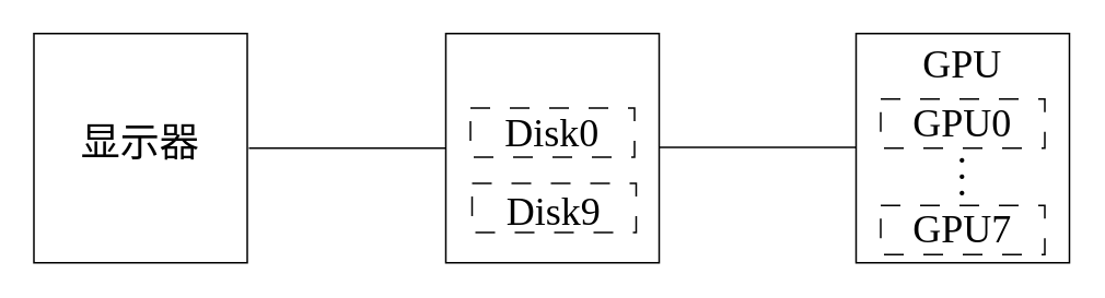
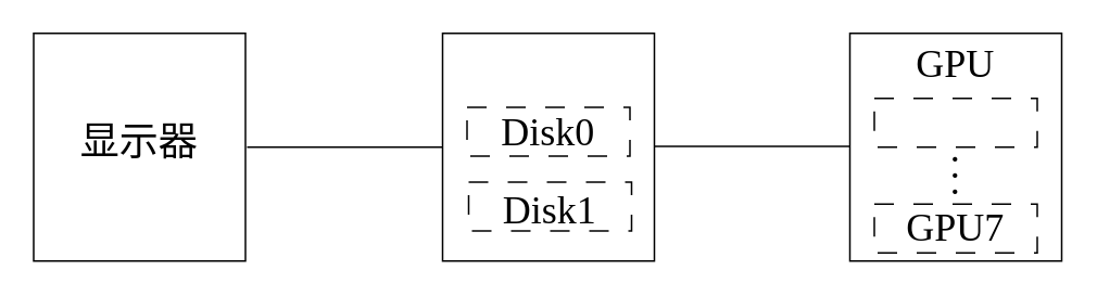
  <mxCell id="0" />
  <mxCell id="1" parent="0" />
  <mxCell id="2" value="" style="rounded=0;whiteSpace=wrap;html=1;fillColor=none;" vertex="1" parent="1"><mxGeometry x="20" y="20" width="130" height="140" as="geometry" /></mxCell>
  <mxCell id="3" value="&lt;font face=&quot;宋体&quot; style=&quot;font-size: 24px;&quot;&gt;显示器&lt;/font&gt;" style="text;html=1;align=center;verticalAlign=middle;whiteSpace=wrap;rounded=0;" vertex="1" parent="1"><mxGeometry x="40" y="72" width="90" height="30" as="geometry" /></mxCell>
  <mxCell id="4" value="" style="endArrow=none;html=1;rounded=0;" edge="1" parent="1"><mxGeometry width="50" height="50" relative="1" as="geometry"><mxPoint x="151" y="90" as="sourcePoint" /><mxPoint x="271" y="90" as="targetPoint" /></mxGeometry></mxCell>
  <mxCell id="5" value="" style="rounded=0;whiteSpace=wrap;html=1;fillColor=none;" vertex="1" parent="1"><mxGeometry x="271" y="20" width="130" height="140" as="geometry" /></mxCell>
  <mxCell id="6" style="edgeStyle=orthogonalEdgeStyle;rounded=0;orthogonalLoop=1;jettySize=auto;html=1;exitX=0.5;exitY=1;exitDx=0;exitDy=0;" edge="1" parent="1" source="3" target="3"><mxGeometry relative="1" as="geometry" /></mxCell>
  <mxCell id="7" value="" style="endArrow=none;html=1;rounded=0;" edge="1" parent="1"><mxGeometry width="50" height="50" relative="1" as="geometry"><mxPoint x="401" y="89.5" as="sourcePoint" /><mxPoint x="521" y="89.5" as="targetPoint" /></mxGeometry></mxCell>
  <mxCell id="8" value="" style="rounded=0;whiteSpace=wrap;html=1;fillColor=none;" vertex="1" parent="1"><mxGeometry x="521" y="20" width="130" height="140" as="geometry" /></mxCell>
  <mxCell id="9" value="&lt;font face=&quot;宋体&quot; style=&quot;font-size: 24px;&quot;&gt;GPU&lt;/font&gt;" style="text;html=1;align=center;verticalAlign=middle;whiteSpace=wrap;rounded=0;" vertex="1" parent="1"><mxGeometry x="541" y="24" width="90" height="30" as="geometry" /></mxCell>
  <mxCell id="10" value="" style="rounded=0;whiteSpace=wrap;html=1;fillColor=none;dashed=1;dashPattern=12 12;" vertex="1" parent="1"><mxGeometry x="536" y="125" width="100" height="30" as="geometry" /></mxCell>
  <mxCell id="11" value="&lt;font face=&quot;宋体&quot; style=&quot;font-size: 24px;&quot;&gt;GPU7&lt;/font&gt;" style="text;html=1;align=center;verticalAlign=middle;whiteSpace=wrap;rounded=0;" vertex="1" parent="1"><mxGeometry x="541" y="127.5" width="90" height="25" as="geometry" /></mxCell>
  <mxCell id="12" value="&lt;div style=&quot;line-height: 50%;&quot;&gt;&lt;font face=&quot;宋体&quot; style=&quot;font-size: 24px;&quot;&gt;.&lt;/font&gt;&lt;/div&gt;&lt;div style=&quot;line-height: 50%;&quot;&gt;&lt;font face=&quot;宋体&quot; style=&quot;font-size: 24px;&quot;&gt;.&lt;/font&gt;&lt;/div&gt;&lt;div style=&quot;line-height: 50%;&quot;&gt;&lt;font face=&quot;宋体&quot; style=&quot;font-size: 24px;&quot;&gt;.&lt;/font&gt;&lt;/div&gt;&lt;div style=&quot;line-height: 50%;&quot;&gt;&lt;font face=&quot;宋体&quot; style=&quot;font-size: 24px;&quot;&gt;&lt;br&gt;&lt;/font&gt;&lt;/div&gt;&lt;div style=&quot;line-height: 50%;&quot;&gt;&lt;font face=&quot;宋体&quot; style=&quot;font-size: 24px;&quot;&gt;&lt;br&gt;&lt;/font&gt;&lt;/div&gt;" style="text;html=1;align=center;verticalAlign=middle;whiteSpace=wrap;rounded=0;" vertex="1" parent="1"><mxGeometry x="571" y="93" width="30" height="40" as="geometry" /></mxCell>
  <mxCell id="13" value="" style="rounded=0;whiteSpace=wrap;html=1;fillColor=none;dashed=1;dashPattern=12 12;" vertex="1" parent="1"><mxGeometry x="536" y="60" width="100" height="30" as="geometry" /></mxCell>
- <mxCell id="14" value="&lt;font face=&quot;宋体&quot; style=&quot;font-size: 24px;&quot;&gt;GPU0&lt;/font&gt;" style="text;html=1;align=center;verticalAlign=middle;whiteSpace=wrap;rounded=0;" vertex="1" parent="1"><mxGeometry x="541" y="62.5" width="90" height="25" as="geometry" /></mxCell>
  <mxCell id="15" value="" style="rounded=0;whiteSpace=wrap;html=1;fillColor=none;dashed=1;dashPattern=12 12;" vertex="1" parent="1"><mxGeometry x="287" y="111.5" width="100" height="30" as="geometry" /></mxCell>
- <mxCell id="16" value="&lt;font face=&quot;宋体&quot; style=&quot;font-size: 24px;&quot;&gt;Disk9&lt;/font&gt;" style="text;html=1;align=center;verticalAlign=middle;whiteSpace=wrap;rounded=0;" vertex="1" parent="1"><mxGeometry x="292" y="119" width="90" height="20" as="geometry" /></mxCell>
+ <mxCell id="16" value="&lt;font face=&quot;宋体&quot; style=&quot;font-size: 24px;&quot;&gt;Disk1&lt;/font&gt;" style="text;html=1;align=center;verticalAlign=middle;whiteSpace=wrap;rounded=0;" vertex="1" parent="1"><mxGeometry x="292" y="119" width="90" height="20" as="geometry" /></mxCell>
  <mxCell id="17" value="" style="rounded=0;whiteSpace=wrap;html=1;fillColor=none;dashed=1;dashPattern=12 12;" vertex="1" parent="1"><mxGeometry x="286" y="65.5" width="100" height="30" as="geometry" /></mxCell>
  <mxCell id="18" value="&lt;font face=&quot;宋体&quot; style=&quot;font-size: 24px;&quot;&gt;Disk0&lt;/font&gt;" style="text;html=1;align=center;verticalAlign=middle;whiteSpace=wrap;rounded=0;" vertex="1" parent="1"><mxGeometry x="291" y="68" width="90" height="25" as="geometry" /></mxCell>
